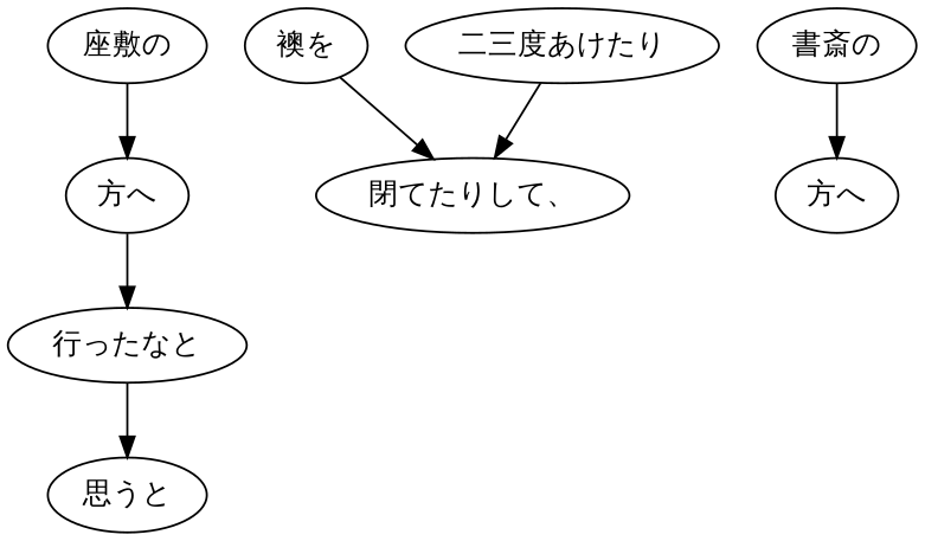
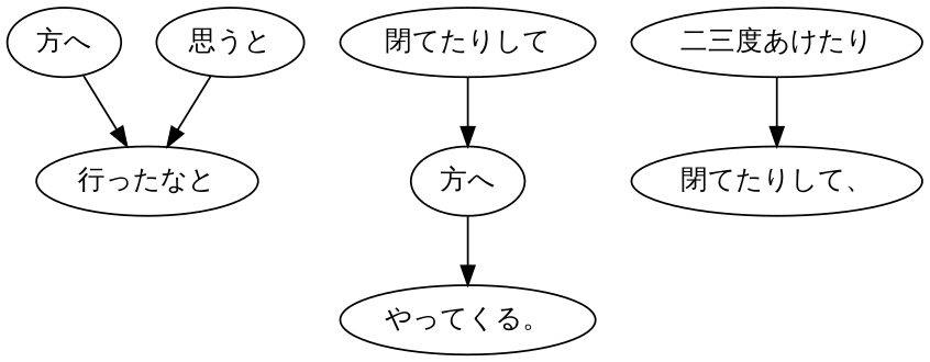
  digraph {
-   n1 [label="座敷の"]
    n2 [label="方へ"]
    n3 [label="行ったなと"]
    n4 [label="思うと"]
-   n6 [label="襖を"]
+   n5 [label="やってくる。"]
    n7 [label="閉てたりして、"]
    n8 [label="二三度あけたり"]
-   n9 [label="書斎の"]
+   n9 [label="閉てたりして"]
    n10 [label="方へ"]
-   n1 -> n2
    n2 -> n3
-   n3 -> n4
-   n6 -> n7
+   n4 -> n3
    n8 -> n7
    n9 -> n10
+   n10 -> n5
  }
